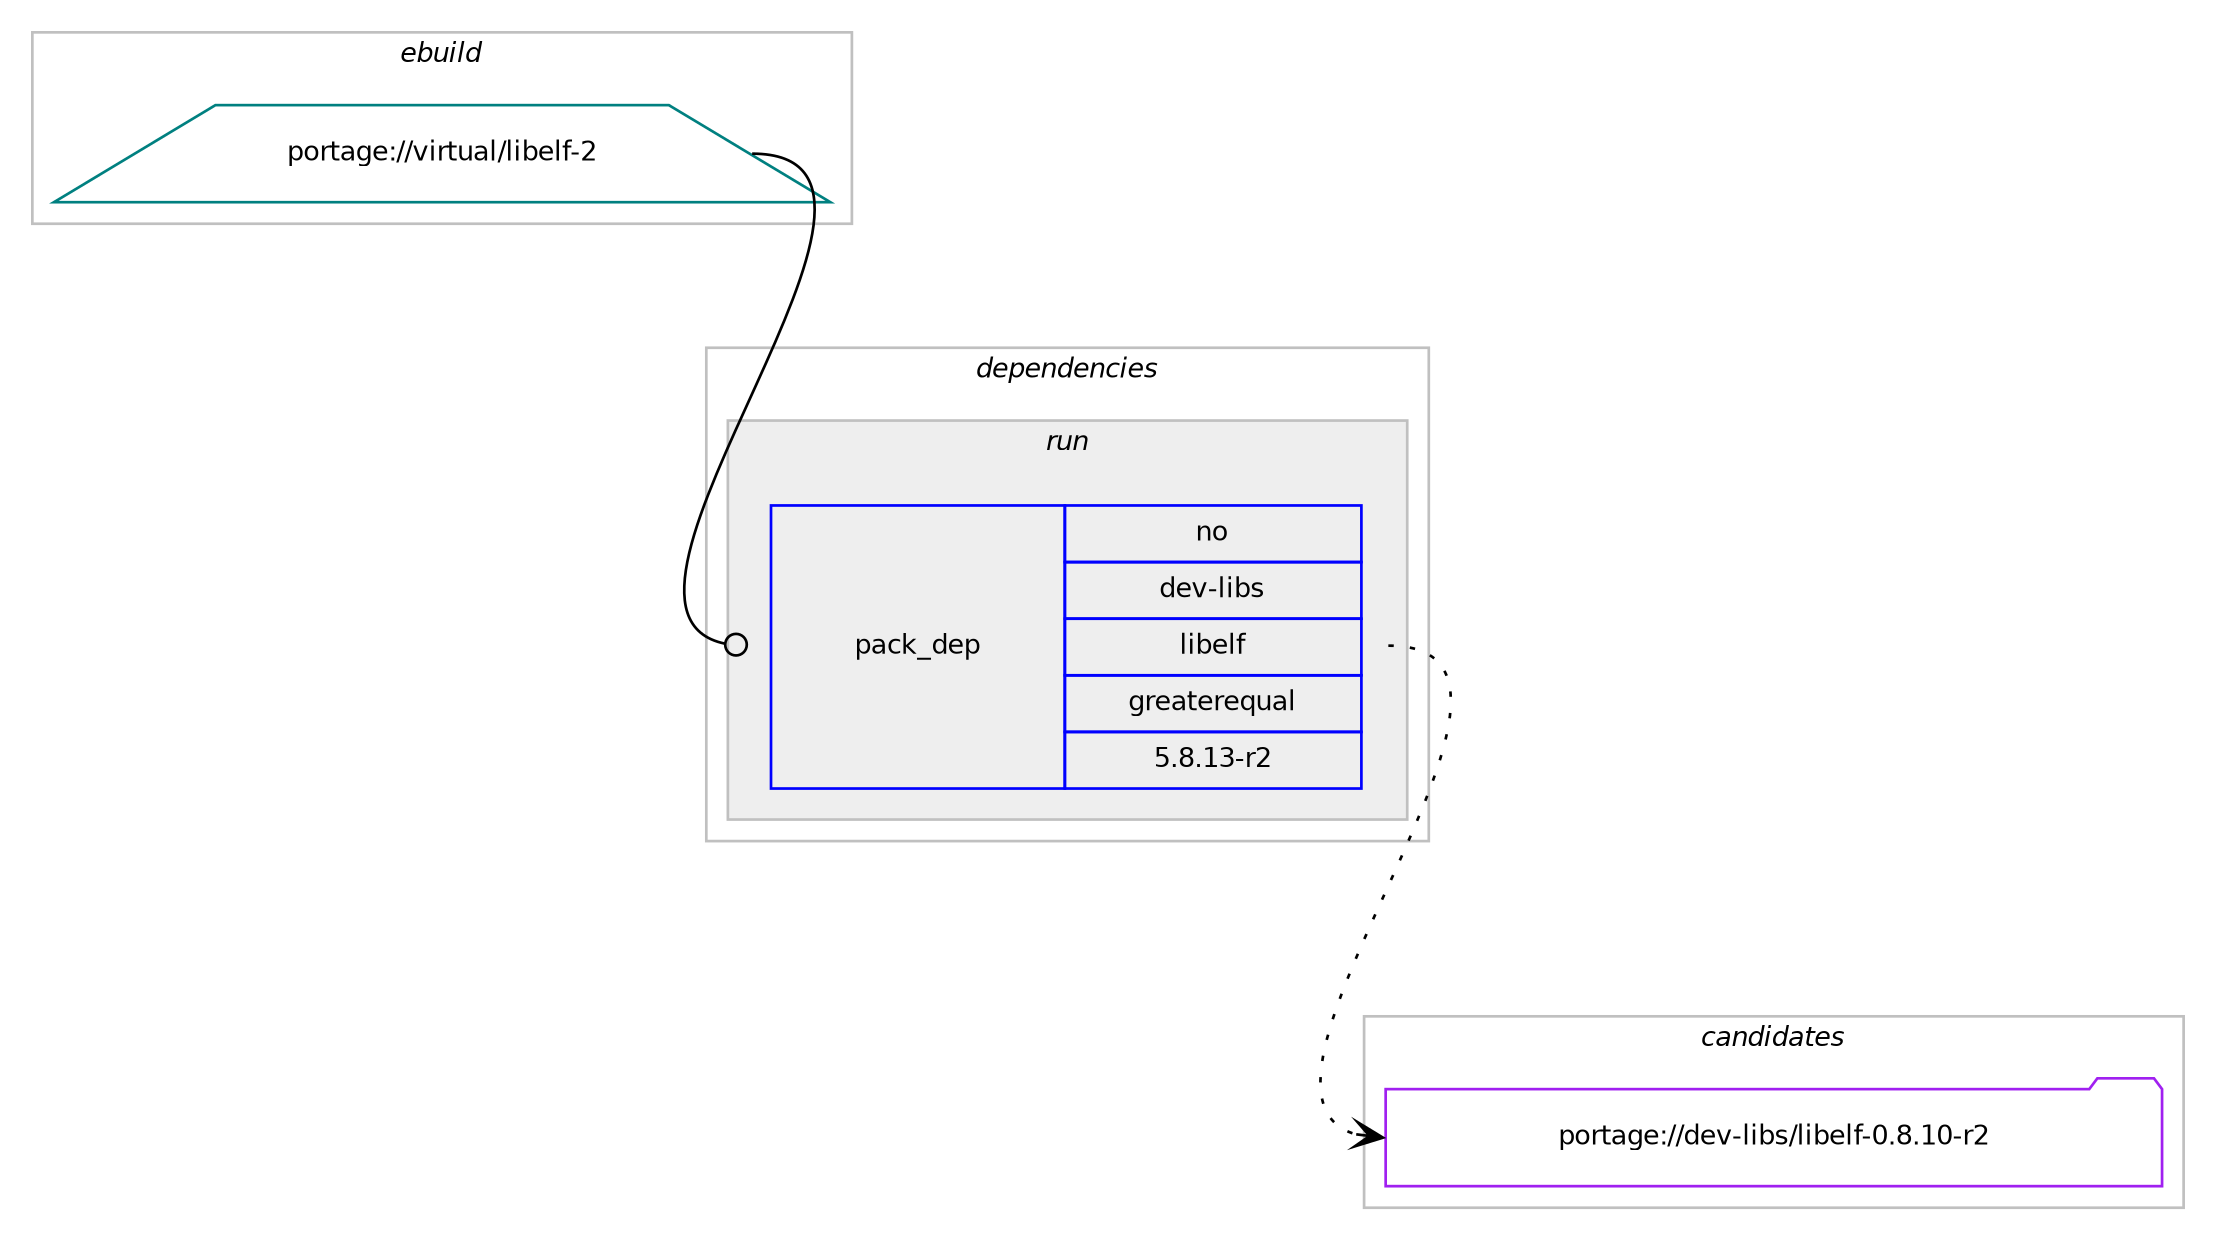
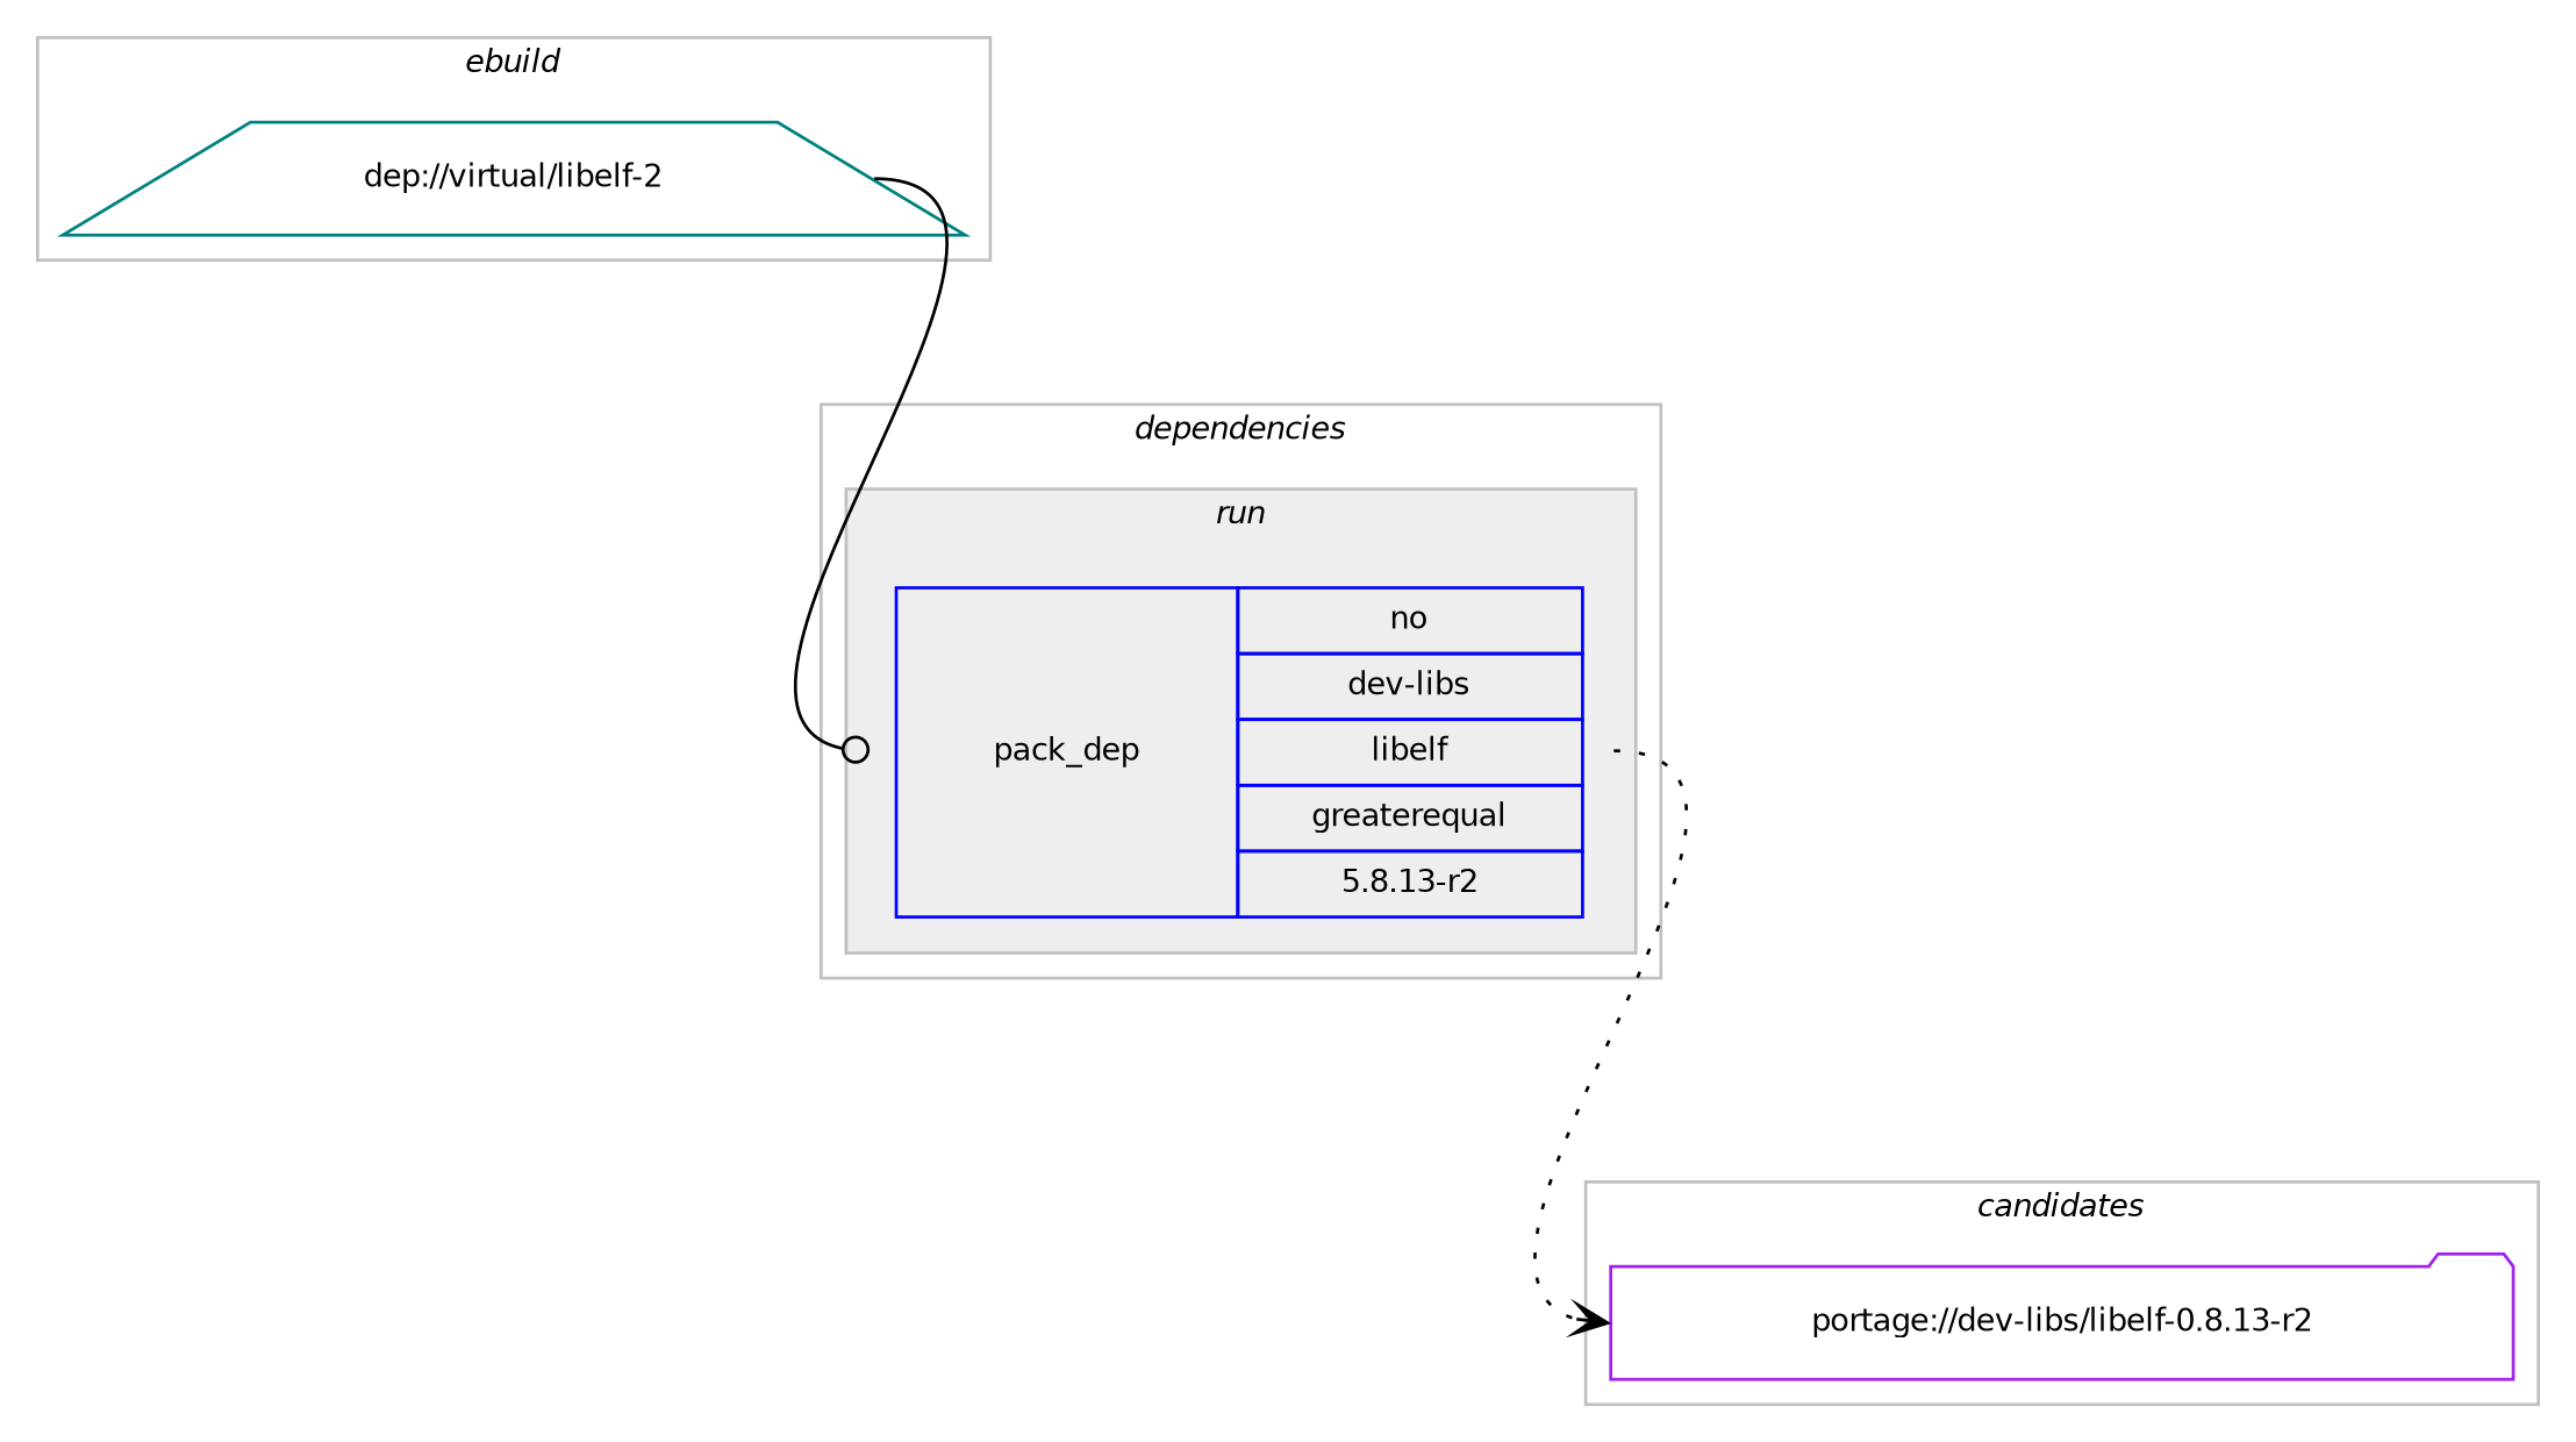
  digraph {
    compound=true
    concentrate=true
    fontname=Helvetica
    fontsize=10
    newrank=true
    rankdir=TB
    ranksep=1.5
    node [fontname=Helvetica fontsize=10]
    edge [headport=w tailport=e]
-   n1 [color=teal label="portage://virtual/libelf-2" shape=trapezium width=4]
+   n1 [color=teal label="dep://virtual/libelf-2" shape=trapezium width=4]
    n2 [color=blue label=<<TABLE BORDER="0" CELLBORDER="1" CELLSPACING="0" CELLPADDING="4" WIDTH="220"><TR><TD ROWSPAN="6" CELLPADDING="30">pack_dep</TD></TR><TR><TD WIDTH="110">no</TD></TR><TR><TD>dev-libs</TD></TR><TR><TD>libelf</TD></TR><TR><TD>greaterequal</TD></TR><TR><TD>5.8.13-r2</TD></TR></TABLE>> shape=none]
-   n3 [color=purple label="portage://dev-libs/libelf-0.8.10-r2" shape=folder width=4]
+   n3 [color=purple label="portage://dev-libs/libelf-0.8.13-r2" shape=folder width=4]
    subgraph cluster_1 {
      color=gray
      label=<<i>ebuild</i>>
      rank=same
      n1
    }
    subgraph cluster_2 {
      color=gray
      label=<<i>dependencies</i>>
      subgraph cluster_3 {
        color=gray
        fillcolor="#eeeeee"
        label=<<i>compile</i>>
        style=filled
      }
      subgraph cluster_4 {
        color=gray
        fillcolor="#eeeeee"
        label=<<i>compile and run</i>>
        style=filled
      }
      subgraph cluster_5 {
        color=gray
        fillcolor="#eeeeee"
        label=<<i>run</i>>
        style=filled
        subgraph sub_6 {
          color=gray
          fillcolor="#eeeeee"
          label=<<i>run</i>>
          style=filled
          n2
        }
      }
    }
    subgraph cluster_7 {
      color=gray
      label=<<i>candidates</i>>
      rank=same
      subgraph sub_8 {
        color=black
        label=<<i>candidates</i>>
        nodesep=1
        rank=same
        n3
      }
    }
    n1 -> n2 [arrowhead=odot style=solid weight=20]
    n2 -> n3 [arrowhead=vee style=dotted weight=100]
  }
